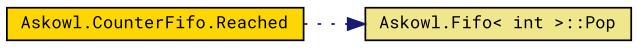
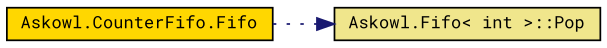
  digraph {
    rankdir=LR
    fontname="Roboto Mono"
    node [color=black fontname="Roboto Mono" fontsize=10 shape=record style=filled]
-   n1 [fillcolor=gold fontcolor=black height=0.2 label="Askowl.CounterFifo.Reached" width=0.4]
+   n1 [fillcolor=gold fontcolor=black height=0.2 label="Askowl.CounterFifo.Fifo" width=0.4]
    n2 [height=0.2 label="Askowl.Fifo\< int \>::Pop" width=0.4 fillcolor=khaki]
    n1 -> n2 [color=midnightblue fontname="Roboto Mono" fontsize=10 labelfontname=Helvetica labelfontsize=10 style=dotted]
  }
